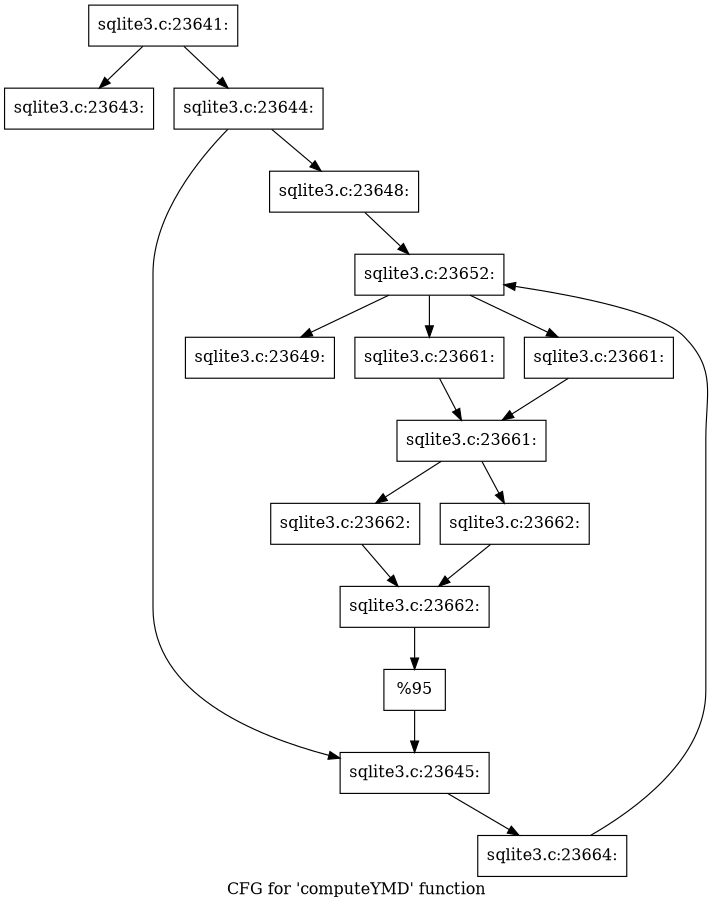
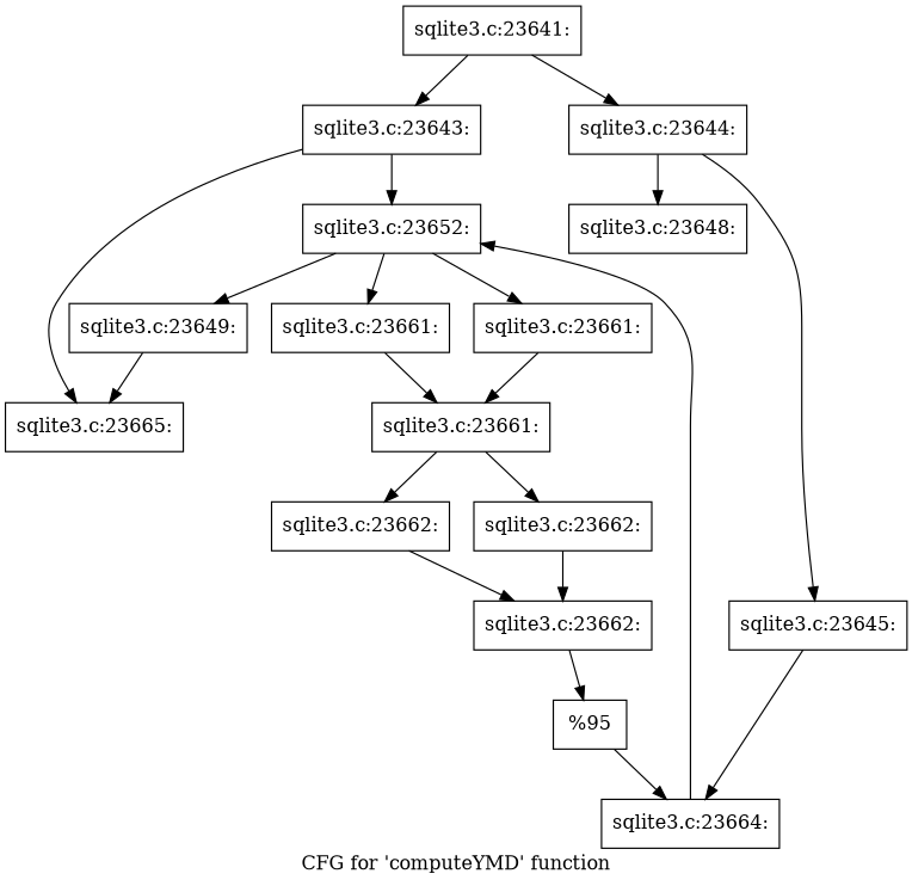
  digraph {
    label="CFG for 'computeYMD' function"
    node [shape=record]
    n1 [label="{sqlite3.c:23641:}"]
    n2 [label="{sqlite3.c:23643:}"]
    n3 [label="{sqlite3.c:23644:}"]
+   n4 [label="{sqlite3.c:23665:}"]
    n5 [label="{sqlite3.c:23648:}"]
    n6 [label="{sqlite3.c:23645:}"]
    n7 [label="{sqlite3.c:23652:}"]
    n8 [label="{sqlite3.c:23664:}"]
    n9 [label="{sqlite3.c:23649:}"]
    n10 [label="{sqlite3.c:23661:}"]
    n11 [label="{sqlite3.c:23661:}"]
    n12 [label="{sqlite3.c:23661:}"]
    n13 [label="{sqlite3.c:23662:}"]
    n14 [label="{sqlite3.c:23662:}"]
    n15 [label="{sqlite3.c:23662:}"]
    n16 [label="{%95}"]
    n1 -> n2
    n1 -> n3
+   n2 -> n4
    n3 -> n5
    n3 -> n6
-   n5 -> n7
+   n2 -> n7
    n6 -> n8
    n7 -> n9
    n7 -> n10
    n7 -> n11
    n8 -> n7
+   n9 -> n4
    n10 -> n12
    n11 -> n12
    n12 -> n13
    n12 -> n14
    n13 -> n15
    n14 -> n15
    n15 -> n16
-   n16 -> n6
+   n16 -> n8
  }
